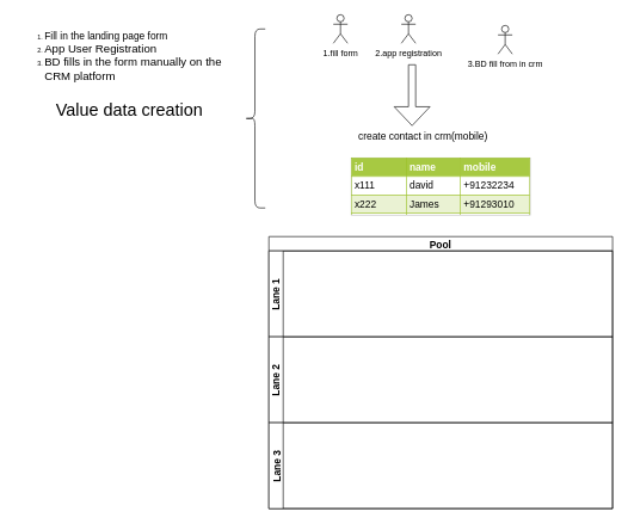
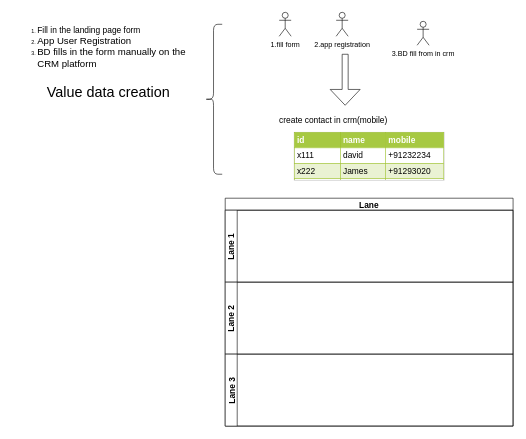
  <mxCell id="0" />
  <mxCell id="1" parent="0" />
  <mxCell id="2" value="1.fill form" style="shape=umlActor;verticalLabelPosition=bottom;verticalAlign=top;html=1;outlineConnect=0;" vertex="1" parent="1"><mxGeometry x="465" y="20" width="20" height="40" as="geometry" /></mxCell>
  <mxCell id="3" value="" style="shape=curlyBracket;whiteSpace=wrap;html=1;rounded=1;size=0.5;" vertex="1" parent="1"><mxGeometry x="341" y="40" width="29" height="250" as="geometry" /></mxCell>
  <mxCell id="4" value="&lt;font style=&quot;font-size: 24px&quot;&gt;Value data creation&lt;/font&gt;" style="text;html=1;align=center;verticalAlign=middle;resizable=0;points=[];autosize=1;strokeColor=none;fillColor=none;" vertex="1" parent="1"><mxGeometry x="70" y="143" width="220" height="20" as="geometry" /></mxCell>
  <mxCell id="5" value="&lt;ol&gt;&lt;li&gt;&lt;font style=&quot;font-size: 14px&quot;&gt;Fill in the landing page form&lt;br&gt;&lt;/font&gt;&lt;/li&gt;&lt;li&gt;&lt;font size=&quot;3&quot;&gt;App User Registration&lt;br&gt;&lt;/font&gt;&lt;/li&gt;&lt;li&gt;&lt;font size=&quot;3&quot;&gt;BD fills in the form manually on the CRM platform&lt;/font&gt;&lt;/li&gt;&lt;/ol&gt;" style="text;strokeColor=none;fillColor=none;html=1;whiteSpace=wrap;verticalAlign=middle;overflow=hidden;fontSize=9;" vertex="1" parent="1"><mxGeometry x="20" y="30" width="330" height="90" as="geometry" /></mxCell>
  <mxCell id="6" value="2.app registration" style="shape=umlActor;verticalLabelPosition=bottom;verticalAlign=top;html=1;outlineConnect=0;" vertex="1" parent="1"><mxGeometry x="560" y="20" width="20" height="40" as="geometry" /></mxCell>
  <mxCell id="7" value="3.BD fill from in crm" style="shape=umlActor;verticalLabelPosition=bottom;verticalAlign=top;html=1;outlineConnect=0;" vertex="1" parent="1"><mxGeometry x="695" y="35" width="20" height="40" as="geometry" /></mxCell>
  <mxCell id="8" value="" style="shape=singleArrow;direction=south;whiteSpace=wrap;html=1;fontSize=14;arrowWidth=0.2;arrowSize=0.31;" vertex="1" parent="1"><mxGeometry x="550" y="90" width="50" height="85" as="geometry" /></mxCell>
- <mxCell id="9" value="create contact in crm(mobile)" style="text;html=1;align=center;verticalAlign=middle;resizable=0;points=[];autosize=1;strokeColor=none;fillColor=none;fontSize=14;" vertex="1" parent="1"><mxGeometry x="490" y="180" width="200" height="20" as="geometry" /></mxCell>
- <mxCell id="10" value="&lt;table border=&quot;1&quot; width=&quot;100%&quot; cellpadding=&quot;4&quot; style=&quot;width: 100% ; height: 100% ; border-collapse: collapse&quot;&gt;&lt;tbody&gt;&lt;tr style=&quot;background-color: #a7c942 ; color: #ffffff ; border: 1px solid #98bf21&quot;&gt;&lt;th align=&quot;left&quot;&gt;id&lt;/th&gt;&lt;th align=&quot;left&quot;&gt;name&lt;/th&gt;&lt;th align=&quot;left&quot;&gt;mobile&lt;/th&gt;&lt;/tr&gt;&lt;tr style=&quot;border: 1px solid #98bf21&quot;&gt;&lt;td&gt;x111&lt;/td&gt;&lt;td&gt;david&lt;/td&gt;&lt;td&gt;+91232234&lt;/td&gt;&lt;/tr&gt;&lt;tr style=&quot;background-color: #eaf2d3 ; border: 1px solid #98bf21&quot;&gt;&lt;td&gt;x222&lt;/td&gt;&lt;td&gt;James&lt;/td&gt;&lt;td&gt;+91293010&lt;/td&gt;&lt;/tr&gt;&lt;tr style=&quot;border: 1px solid #98bf21&quot;&gt;&lt;td&gt;Value 7&lt;/td&gt;&lt;td&gt;Value 8&lt;/td&gt;&lt;td&gt;Value 9&lt;/td&gt;&lt;/tr&gt;&lt;tr style=&quot;background-color: #eaf2d3 ; border: 1px solid #98bf21&quot;&gt;&lt;td&gt;Value 10&lt;/td&gt;&lt;td&gt;Value 11&lt;/td&gt;&lt;td&gt;Value 12&lt;/td&gt;&lt;/tr&gt;&lt;/tbody&gt;&lt;/table&gt;" style="text;html=1;strokeColor=#c0c0c0;fillColor=#ffffff;overflow=fill;rounded=0;fontSize=14;" vertex="1" parent="1"><mxGeometry x="490" y="220" width="250" height="80" as="geometry" /></mxCell>
- <mxCell id="11" value="Pool" style="swimlane;childLayout=stackLayout;resizeParent=1;resizeParentMax=0;horizontal=1;startSize=20;horizontalStack=0;fontSize=14;" vertex="1" parent="1"><mxGeometry x="375" y="330" width="480" height="380" as="geometry" /></mxCell>
+ <mxCell id="9" value="create contact in crm(mobile)" style="text;html=1;align=center;verticalAlign=middle;resizable=0;points=[];autosize=1;strokeColor=none;fillColor=none;fontSize=14;" vertex="1" parent="1"><mxGeometry x="455" y="190" width="200" height="20" as="geometry" /></mxCell>
+ <mxCell id="10" value="&lt;table border=&quot;1&quot; width=&quot;100%&quot; cellpadding=&quot;4&quot; style=&quot;width: 100% ; height: 100% ; border-collapse: collapse&quot;&gt;&lt;tbody&gt;&lt;tr style=&quot;background-color: #a7c942 ; color: #ffffff ; border: 1px solid #98bf21&quot;&gt;&lt;th align=&quot;left&quot;&gt;id&lt;/th&gt;&lt;th align=&quot;left&quot;&gt;name&lt;/th&gt;&lt;th align=&quot;left&quot;&gt;mobile&lt;/th&gt;&lt;/tr&gt;&lt;tr style=&quot;border: 1px solid #98bf21&quot;&gt;&lt;td&gt;x111&lt;/td&gt;&lt;td&gt;david&lt;/td&gt;&lt;td&gt;+91232234&lt;/td&gt;&lt;/tr&gt;&lt;tr style=&quot;background-color: #eaf2d3 ; border: 1px solid #98bf21&quot;&gt;&lt;td&gt;x222&lt;/td&gt;&lt;td&gt;James&lt;/td&gt;&lt;td&gt;+91293020&lt;/td&gt;&lt;/tr&gt;&lt;tr style=&quot;border: 1px solid #98bf21&quot;&gt;&lt;td&gt;Value 7&lt;/td&gt;&lt;td&gt;Value 8&lt;/td&gt;&lt;td&gt;Value 9&lt;/td&gt;&lt;/tr&gt;&lt;tr style=&quot;background-color: #eaf2d3 ; border: 1px solid #98bf21&quot;&gt;&lt;td&gt;Value 10&lt;/td&gt;&lt;td&gt;Value 11&lt;/td&gt;&lt;td&gt;Value 12&lt;/td&gt;&lt;/tr&gt;&lt;/tbody&gt;&lt;/table&gt;" style="text;html=1;strokeColor=#c0c0c0;fillColor=#ffffff;overflow=fill;rounded=0;fontSize=14;" vertex="1" parent="1"><mxGeometry x="490" y="220" width="250" height="80" as="geometry" /></mxCell>
+ <mxCell id="11" value="Lane" style="swimlane;childLayout=stackLayout;resizeParent=1;resizeParentMax=0;horizontal=1;startSize=20;horizontalStack=0;fontSize=14;" vertex="1" parent="1"><mxGeometry x="375" y="330" width="480" height="380" as="geometry" /></mxCell>
  <mxCell id="12" value="Lane 1" style="swimlane;startSize=20;horizontal=0;fontSize=14;" vertex="1" parent="11"><mxGeometry y="20" width="480" height="120" as="geometry" /></mxCell>
  <mxCell id="13" value="Lane 2" style="swimlane;startSize=20;horizontal=0;fontSize=14;" vertex="1" parent="11"><mxGeometry y="140" width="480" height="120" as="geometry" /></mxCell>
  <mxCell id="14" value="Lane 3" style="swimlane;startSize=20;horizontal=0;fontSize=14;" vertex="1" parent="11"><mxGeometry y="260" width="480" height="120" as="geometry" /></mxCell>
